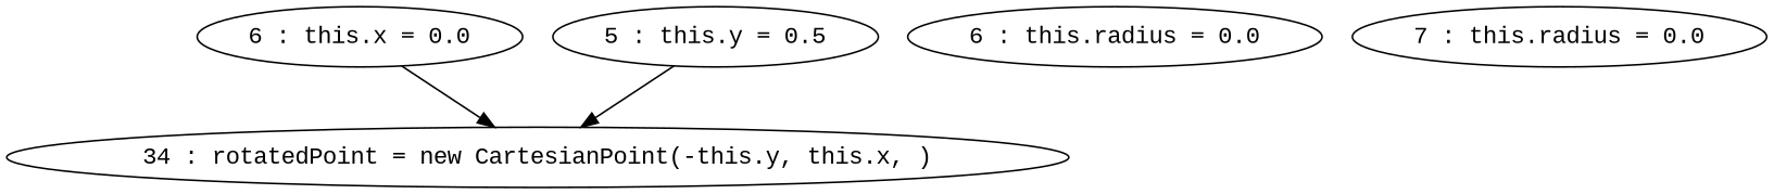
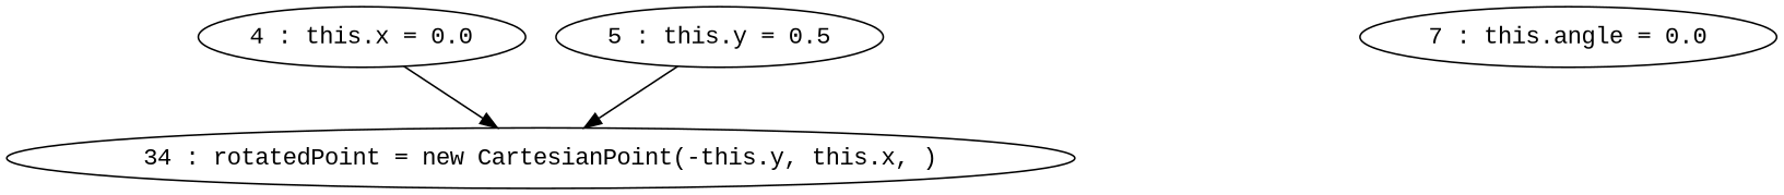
  digraph {
    fontname="Liberation Mono"
    node [fontname="Liberation Mono"]
    edge [fontname="Liberation Mono"]
-   "4 : this.x = 0.0" [label="6 : this.x = 0.0"]
+   "4 : this.x = 0.0"
    "34 : rotatedPoint = new CartesianPoint(-this.y, this.x, )"
    n3 [label="5 : this.y = 0.5"]
-   "6 : this.radius = 0.0"
-   "7 : this.angle = 0.0" [label="7 : this.radius = 0.0"]
+   "7 : this.angle = 0.0"
    "4 : this.x = 0.0" -> "34 : rotatedPoint = new CartesianPoint(-this.y, this.x, )"
    n3 -> "34 : rotatedPoint = new CartesianPoint(-this.y, this.x, )"
  }
